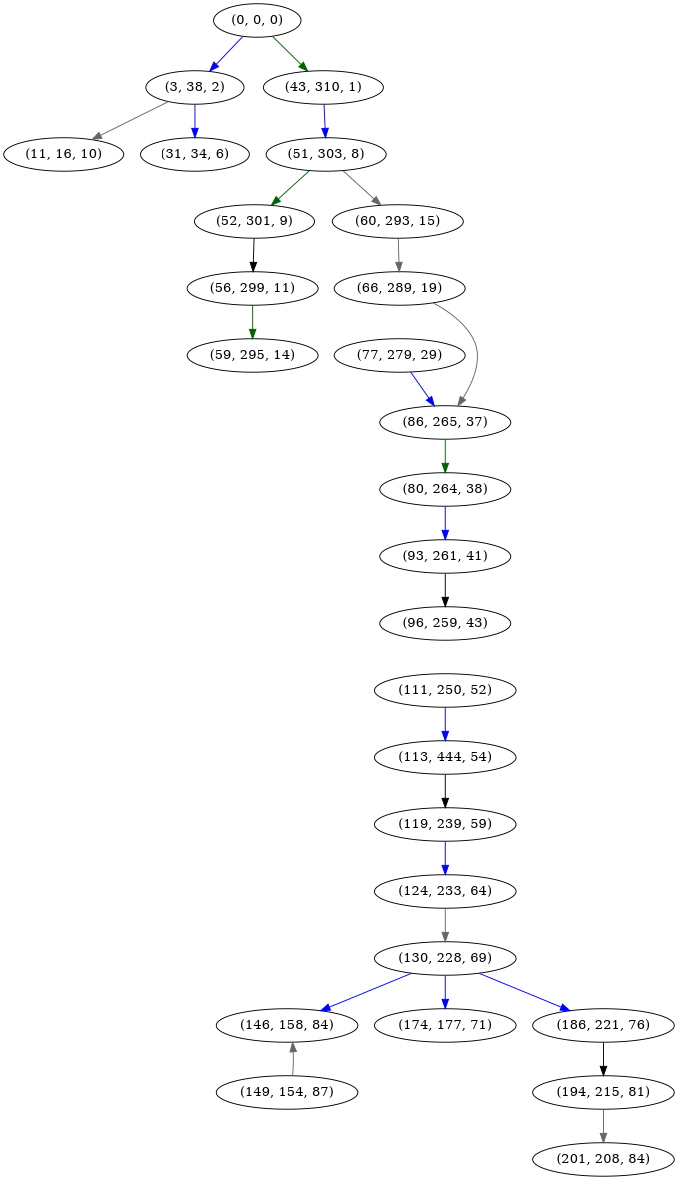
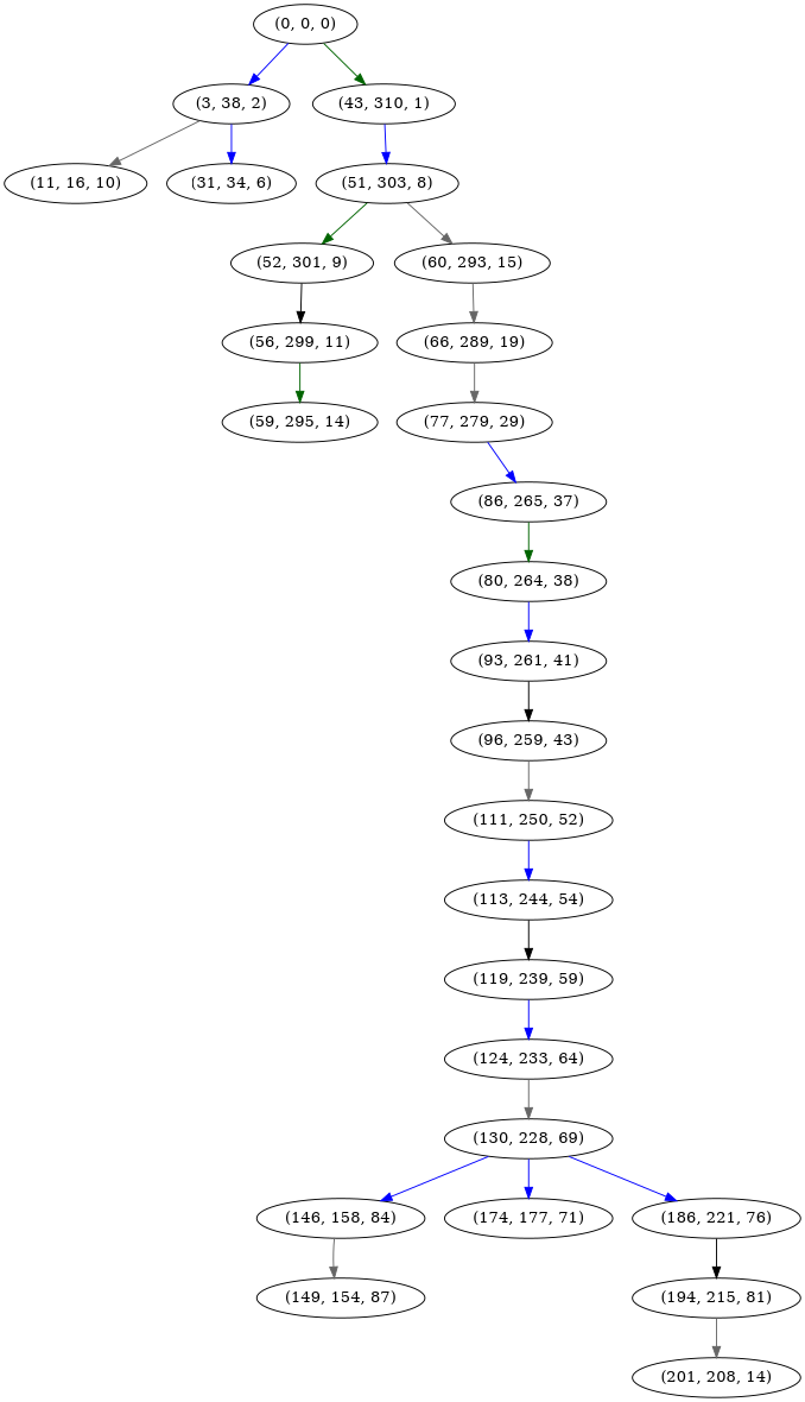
  digraph {
    edge [color=blue]
    "(0, 0, 0)"
    "(3, 38, 2)"
    "(43, 310, 1)"
    "(11, 16, 10)"
    "(31, 34, 6)"
    "(51, 303, 8)"
    "(52, 301, 9)"
    "(60, 293, 15)"
    "(56, 299, 11)"
    "(59, 295, 14)"
    "(66, 289, 19)"
    "(77, 279, 29)"
    "(86, 265, 37)"
    n14 [label="(80, 264, 38)"]
    "(93, 261, 41)"
    "(96, 259, 43)"
    "(111, 250, 52)"
-   "(113, 244, 54)" [label="(113, 444, 54)"]
+   "(113, 244, 54)"
    "(119, 239, 59)"
    "(124, 233, 64)"
    "(130, 228, 69)"
    "(146, 158, 84)"
    "(174, 177, 71)"
    "(186, 221, 76)"
    "(149, 154, 87)"
    "(194, 215, 81)"
-   "(201, 208, 84)"
+   "(201, 208, 84)" [label="(201, 208, 14)"]
    "(0, 0, 0)" -> "(3, 38, 2)"
    "(0, 0, 0)" -> "(43, 310, 1)" [color=darkgreen]
    "(3, 38, 2)" -> "(11, 16, 10)" [color=gray40]
    "(3, 38, 2)" -> "(31, 34, 6)"
    "(43, 310, 1)" -> "(51, 303, 8)"
    "(51, 303, 8)" -> "(52, 301, 9)" [color=darkgreen]
    "(51, 303, 8)" -> "(60, 293, 15)" [color=gray40]
    "(52, 301, 9)" -> "(56, 299, 11)" [color=black]
    "(60, 293, 15)" -> "(66, 289, 19)" [color=gray40]
    "(56, 299, 11)" -> "(59, 295, 14)" [color=darkgreen]
-   "(66, 289, 19)" -> "(86, 265, 37)" [color=gray40]
+   "(66, 289, 19)" -> "(77, 279, 29)" [color=gray40]
    "(77, 279, 29)" -> "(86, 265, 37)"
    "(86, 265, 37)" -> n14 [color=darkgreen]
    n14 -> "(93, 261, 41)"
    "(93, 261, 41)" -> "(96, 259, 43)" [color=black]
+   "(96, 259, 43)" -> "(111, 250, 52)" [color=gray40]
    "(111, 250, 52)" -> "(113, 244, 54)"
    "(113, 244, 54)" -> "(119, 239, 59)" [color=black]
    "(119, 239, 59)" -> "(124, 233, 64)"
    "(124, 233, 64)" -> "(130, 228, 69)" [color=gray40]
    "(130, 228, 69)" -> "(146, 158, 84)"
    "(130, 228, 69)" -> "(174, 177, 71)"
    "(130, 228, 69)" -> "(186, 221, 76)"
-   "(149, 154, 87)" -> "(146, 158, 84)" [color=gray40]
+   "(146, 158, 84)" -> "(149, 154, 87)" [color=gray40]
    "(186, 221, 76)" -> "(194, 215, 81)" [color=black]
    "(194, 215, 81)" -> "(201, 208, 84)" [color=gray40]
  }
